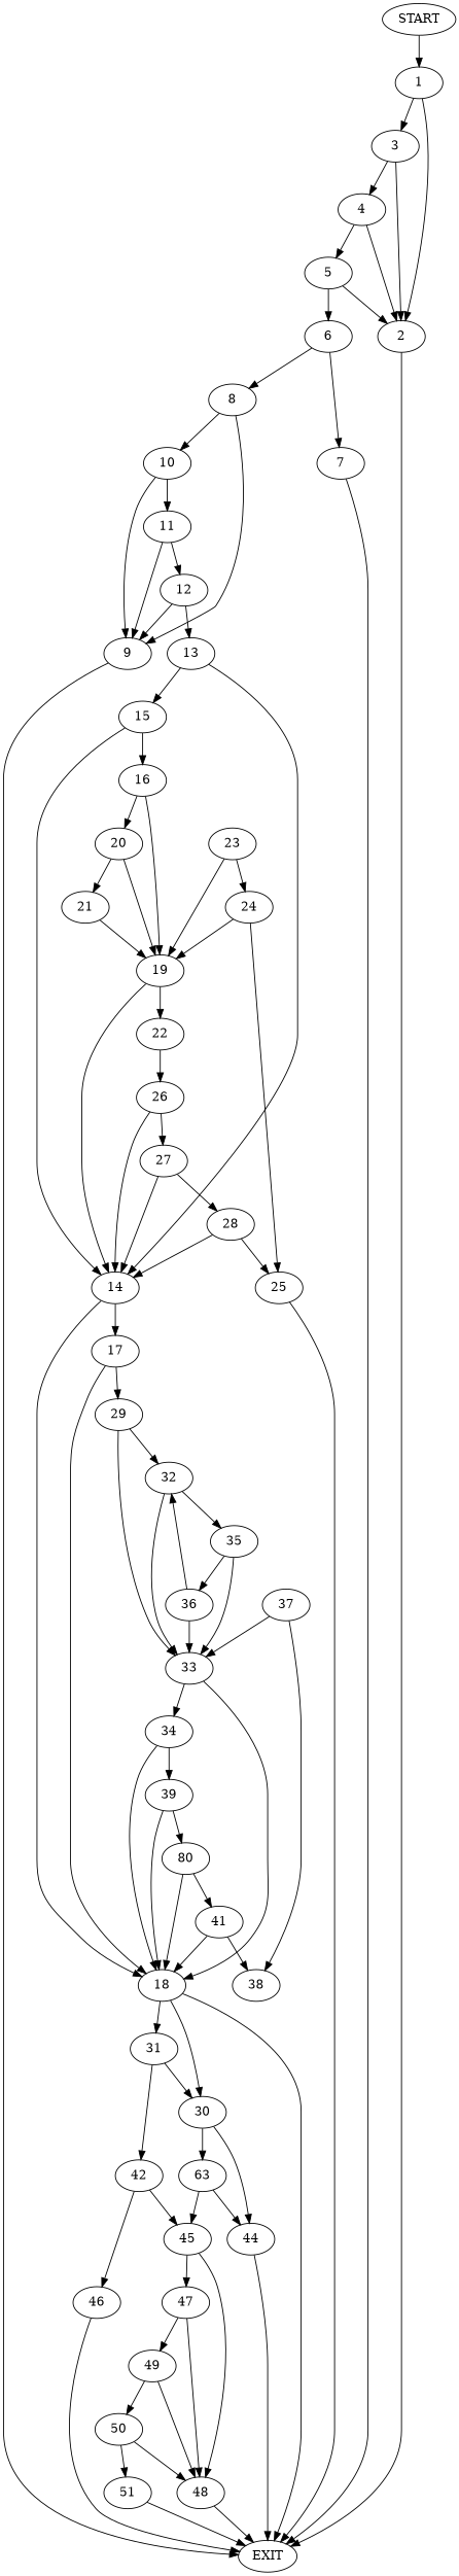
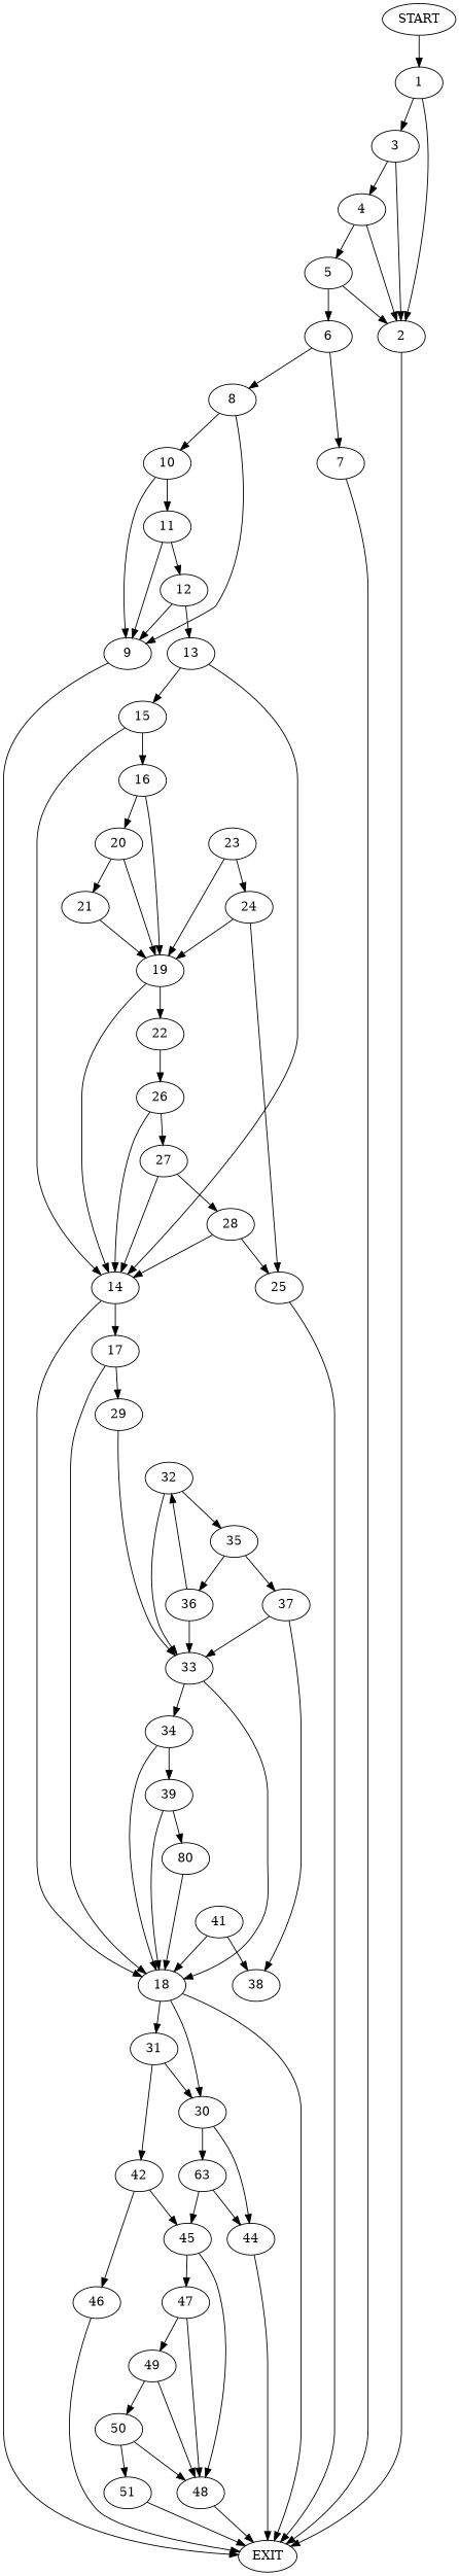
  digraph {
    n1 [label=START]
    1
    2
    3
    n5 [label=EXIT]
    4
    5
    6
    7
    8
    9
    10
    11
    12
    13
    14
    15
    17
    18
    16
    29
    30
    31
    19
    20
    22
    21
    32
    33
    n30 [label=63]
    44
    42
    26
    23
    24
    27
    25
    28
    35
    34
    45
    46
    36
    39
    n45 [label=80]
    37
    38
    41
    47
    48
    49
    50
    51
    n1 -> 1
    1 -> 2
    1 -> 3
    2 -> n5
    3 -> 2
    3 -> 4
    4 -> 2
    4 -> 5
    5 -> 2
    5 -> 6
    6 -> 7
    6 -> 8
    7 -> n5
    8 -> 9
    8 -> 10
    9 -> n5
    10 -> 9
    10 -> 11
    11 -> 9
    11 -> 12
    12 -> 9
    12 -> 13
    13 -> 14
    13 -> 15
    14 -> 17
    14 -> 18
    15 -> 14
    15 -> 16
    17 -> 18
    17 -> 29
    18 -> n5
    18 -> 30
    18 -> 31
    16 -> 19
    16 -> 20
-   29 -> 32
    29 -> 33
    30 -> n30
    30 -> 44
    31 -> 30
    31 -> 42
    19 -> 14
    19 -> 22
    20 -> 19
    20 -> 21
    22 -> 26
    21 -> 19
    32 -> 33
    32 -> 35
    33 -> 18
    33 -> 34
    n30 -> 44
    n30 -> 45
    44 -> n5
    42 -> 45
    42 -> 46
    26 -> 14
    26 -> 27
    23 -> 19
    23 -> 24
    24 -> 19
    24 -> 25
    27 -> 14
    27 -> 28
    25 -> n5
    28 -> 14
    28 -> 25
-   35 -> 33
+   35 -> 37
    35 -> 36
    34 -> 18
    34 -> 39
    45 -> 47
    45 -> 48
    46 -> n5
    36 -> 32
    36 -> 33
    39 -> 18
    39 -> n45
    n45 -> 18
-   n45 -> 41
    37 -> 33
    37 -> 38
    41 -> 18
    41 -> 38
    47 -> 48
    47 -> 49
    48 -> n5
    49 -> 48
    49 -> 50
    50 -> 48
    50 -> 51
    51 -> n5
  }
